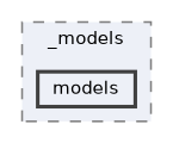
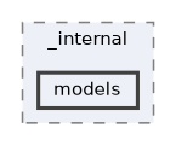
  digraph {
    compound=true
    n1 [color=grey25 fillcolor="#edf0f7" fontname=Helvetica fontsize=10 height=0.2 label=models shape=box style="filled,bold" width=0.4]
    subgraph cluster_1 {
      bgcolor="#edf0f7"
      fontname=Helvetica
      fontsize=10
-     label=_models
+     label=_internal
      pencolor=grey50
      style="filled,dashed"
      n1
    }
  }
